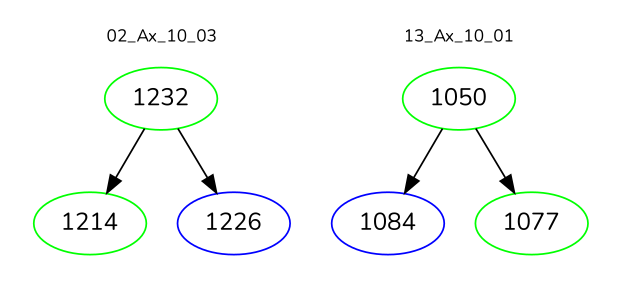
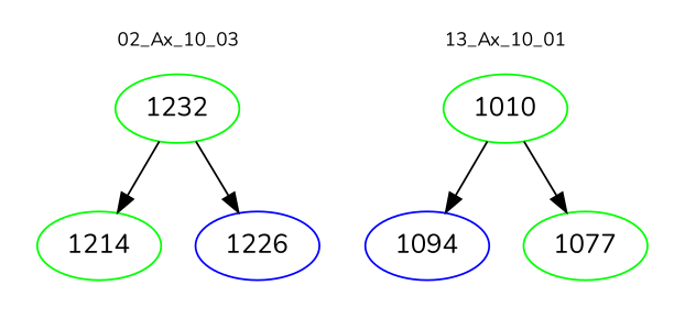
  digraph {
    fontname=Nunito
    node [color=green fontname=Nunito]
    edge [color=black fontname=Nunito]
    n1 [label=1232]
    n2 [label=1214]
    n3 [color=blue label=1226]
-   n4 [label=1050]
-   n5 [color=blue label=1084]
+   n4 [label=1010]
+   n5 [color=blue label=1094]
    n6 [label=1077]
    subgraph cluster_1 {
      color=white
      fontsize=10
      label="02_Ax_10_03"
      n1
      n2
      n3
    }
    subgraph cluster_2 {
      color=white
      fontsize=10
      label="13_Ax_10_01"
      n4
      n5
      n6
    }
    n1 -> n2
    n1 -> n3
    n4 -> n5
    n4 -> n6
  }
